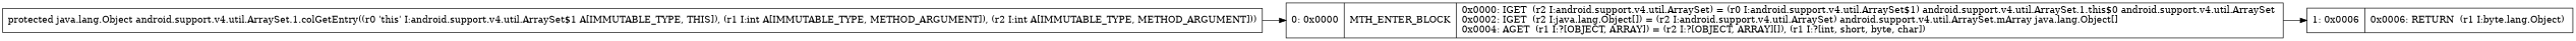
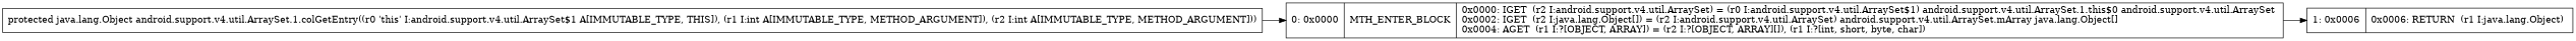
  digraph {
    rankdir=LR
    node [shape=record]
    n1 [label="{0\:\ 0x0000|MTH_ENTER_BLOCK\l|0x0000: IGET  (r2 I:android.support.v4.util.ArraySet) = (r0 I:android.support.v4.util.ArraySet$1) android.support.v4.util.ArraySet.1.this$0 android.support.v4.util.ArraySet \l0x0002: IGET  (r2 I:java.lang.Object[]) = (r2 I:android.support.v4.util.ArraySet) android.support.v4.util.ArraySet.mArray java.lang.Object[] \l0x0004: AGET  (r1 I:?[OBJECT, ARRAY]) = (r2 I:?[OBJECT, ARRAY][]), (r1 I:?[int, short, byte, char]) \l}"]
-   n2 [label="{1\:\ 0x0006|0x0006: RETURN  (r1 I:byte.lang.Object) \l}"]
+   n2 [label="{1\:\ 0x0006|0x0006: RETURN  (r1 I:java.lang.Object) \l}"]
    n3 [label="{protected java.lang.Object android.support.v4.util.ArraySet.1.colGetEntry((r0 'this' I:android.support.v4.util.ArraySet$1 A[IMMUTABLE_TYPE, THIS]), (r1 I:int A[IMMUTABLE_TYPE, METHOD_ARGUMENT]), (r2 I:int A[IMMUTABLE_TYPE, METHOD_ARGUMENT])) }"]
    n1 -> n2
    n3 -> n1
  }
